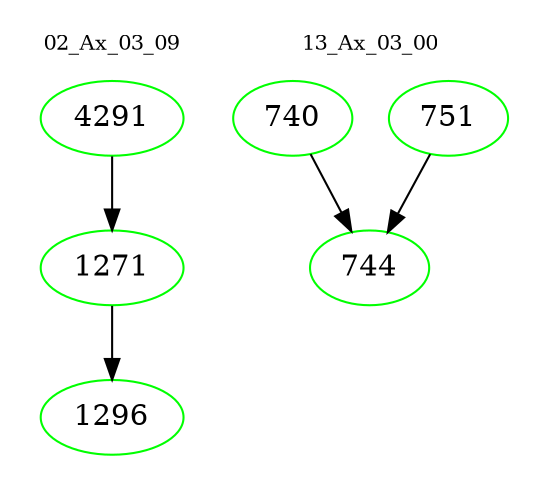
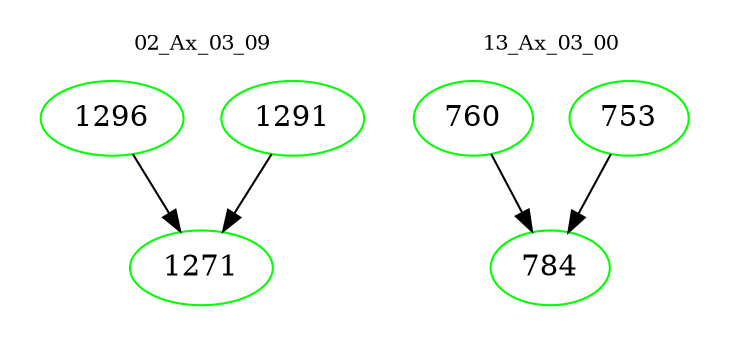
  digraph {
    node [color=green]
    edge [color=black]
-   n1 [label=4291]
+   n1 [label=1291]
    n2 [label=1271]
    n3 [label=1296]
-   n4 [label=751]
-   n5 [label=744]
-   n6 [label=740]
+   n4 [label=753]
+   n5 [label=784]
+   n6 [label=760]
    subgraph cluster_1 {
      color=white
      fontsize=10
      label="02_Ax_03_09"
      n1
      n2
      n3
    }
    subgraph cluster_2 {
      color=white
      fontsize=10
      label="13_Ax_03_00"
      n4
      n5
      n6
    }
    n1 -> n2
-   n2 -> n3
+   n3 -> n2
    n4 -> n5
    n6 -> n5
  }
